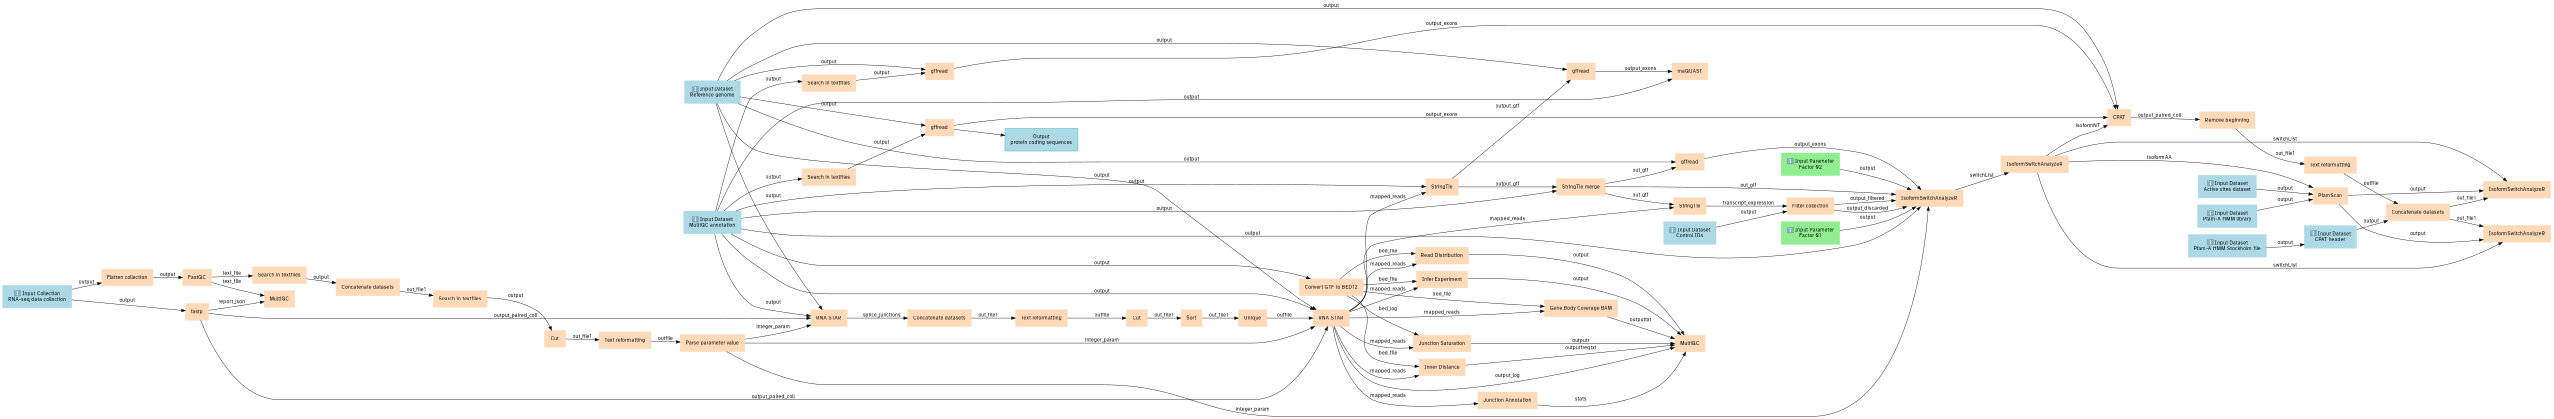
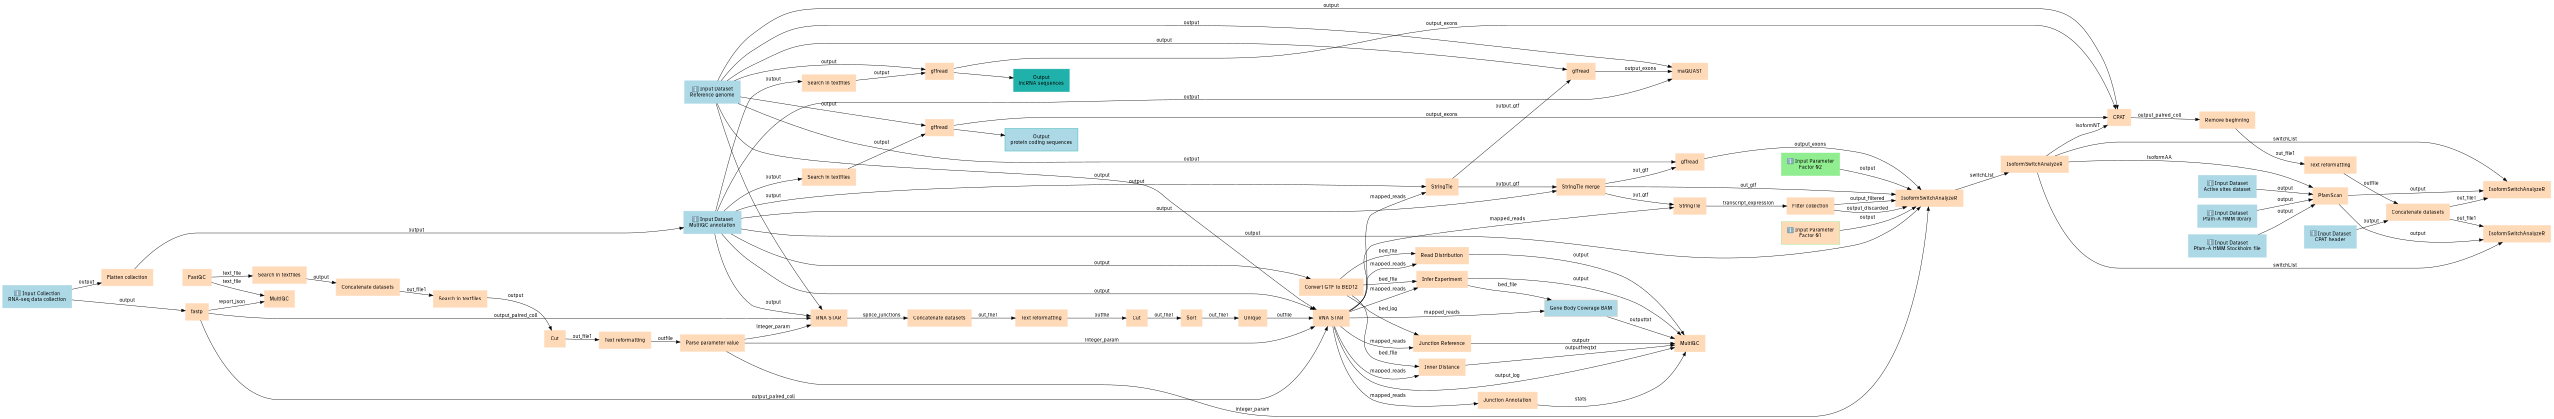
  digraph {
    rankdir=LR
    node [color=peachpuff fontname="Atkinson Hyperlegible" margin="0.2,0.2" shape=box style=filled]
    edge [fontname="Atkinson Hyperlegible"]
    n1 [color=lightblue label="ℹ️ Input Collection\nRNA-seq data collection"]
    n2 [label=fastp]
    n3 [label="Flatten collection"]
    n4 [label="RNA STAR"]
    n5 [label="RNA STAR"]
    n6 [label=MultiQC]
    n7 [label=FastQC]
    n8 [color=lightblue label="ℹ️ Input Dataset\nReference genome"]
    n9 [label=gffread]
    n10 [label=gffread]
    n11 [label=gffread]
    n12 [label=rnaQUAST]
    n13 [label=gffread]
    n14 [label=CPAT]
+   n15 [color=lightseagreen label="Output\nlncRNA sequences"]
    n16 [color=lightseagreen fillcolor=lightblue label="Output\nprotein coding sequences"]
    n17 [label="Concatenate datasets"]
    n18 [label=StringTie]
    n19 [label="Junction Annotation"]
-   n20 [label="Junction Saturation"]
-   n21 [label="Gene Body Coverage BAM"]
+   n20 [label="Junction Reference"]
+   n21 [label="Gene Body Coverage BAM" fillcolor=lightblue]
    n22 [label="Inner Distance"]
    n23 [label="Infer Experiment"]
    n24 [label="Read Distribution"]
    n25 [label=MultiQC]
    n26 [label=StringTie]
    n27 [label=IsoformSwitchAnalyzeR]
    n28 [label="Remove beginning"]
    n29 [color=lightblue label="ℹ️ Input Dataset\nMultiQC annotation"]
    n30 [label="Search in textfiles"]
    n31 [label="Search in textfiles"]
    n32 [label="Convert GTF to BED12"]
    n33 [label="StringTie merge"]
    n34 [label=IsoformSwitchAnalyzeR]
-   n35 [color=lightblue label="ℹ️ Input Dataset\nControl IDs"]
    n36 [label="Filter collection"]
    n37 [color=lightgreen label="ℹ️ Input Parameter\nFactor 02"]
-   n38 [color=lightgreen label="ℹ️ Input Parameter\nFactor 01"]
+   n38 [color=lightgreen label="ℹ️ Input Parameter\nFactor 01" fillcolor=peachpuff]
    n39 [color=lightblue label="ℹ️ Input Dataset\nCPAT header"]
    n40 [label="Concatenate datasets"]
    n41 [label=IsoformSwitchAnalyzeR]
    n42 [label=IsoformSwitchAnalyzeR]
    n43 [color=lightblue label="ℹ️ Input Dataset\nActive sites dataset"]
    n44 [label=PfamScan]
    n45 [color=lightblue label="ℹ️ Input Dataset\nPfam-A HMM Stockholm file"]
    n46 [color=lightblue label="ℹ️ Input Dataset\nPfam-A HMM library"]
    n47 [label="Search in textfiles"]
    n48 [label="Concatenate datasets"]
    n49 [label="Search in textfiles"]
    n50 [label=Cut]
    n51 [label="Text reformatting"]
    n52 [label="Parse parameter value"]
    n53 [label="Text reformatting"]
    n54 [label=Cut]
    n55 [label=Sort]
    n56 [label=Unique]
    n57 [label="Text reformatting"]
    n1 -> n2 [label=output]
    n1 -> n3 [label=output]
    n2 -> n4 [label=output_paired_coll]
    n2 -> n5 [label=output_paired_coll]
    n2 -> n6 [label=report_json]
-   n3 -> n7 [label=output]
+   n3 -> n29 [label=output]
    n4 -> n17 [label=splice_junctions]
    n5 -> n18 [label=mapped_reads]
    n5 -> n19 [label=mapped_reads]
    n5 -> n20 [label=mapped_reads]
    n5 -> n21 [label=mapped_reads]
    n5 -> n22 [label=mapped_reads]
    n5 -> n23 [label=mapped_reads]
    n5 -> n24 [label=mapped_reads]
    n5 -> n25 [label=output_log]
    n5 -> n26 [label=mapped_reads]
    n7 -> n6 [label=text_file]
    n7 -> n47 [label=text_file]
    n8 -> n4 [label=output]
    n8 -> n5 [label=output]
    n8 -> n9 [label=output]
    n8 -> n10 [label=output]
    n8 -> n11 [label=output]
+   n8 -> n12 [label=output]
    n8 -> n13 [label=output]
    n8 -> n14 [label=output]
    n9 -> n14 [label=output_exons]
+   n9 -> n15
    n10 -> n14 [label=output_exons]
    n10 -> n16
    n11 -> n12 [label=output_exons]
    n13 -> n27 [label=output_exons]
    n14 -> n28 [label=output_paired_coll]
    n17 -> n53 [label=out_file1]
    n18 -> n11 [label=output_gtf]
    n18 -> n33 [label=output_gtf]
    n19 -> n25 [label=stats]
    n20 -> n25 [label=outputr]
    n21 -> n25 [label=outputtxt]
    n22 -> n25 [label=outputfreqtxt]
    n23 -> n25 [label=output]
    n24 -> n25 [label=output]
    n26 -> n36 [label=transcript_expression]
    n27 -> n34 [label=switchList]
    n28 -> n57 [label=out_file1]
    n29 -> n4 [label=output]
    n29 -> n5 [label=output]
    n29 -> n12 [label=output]
    n29 -> n18 [label=output]
    n29 -> n27 [label=output]
    n29 -> n30 [label=output]
    n29 -> n31 [label=output]
    n29 -> n32 [label=output]
    n29 -> n33 [label=output]
    n30 -> n9 [label=output]
    n31 -> n10 [label=output]
    n32 -> n20 [label=bed_log]
-   n32 -> n21 [label=bed_file]
+   n23 -> n21 [label=bed_file]
    n32 -> n22 [label=bed_file]
    n32 -> n23 [label=bed_file]
    n32 -> n24 [label=bed_file]
    n33 -> n13 [label=out_gtf]
    n33 -> n26 [label=out_gtf]
    n33 -> n27 [label=out_gtf]
    n34 -> n14 [label=isoformNT]
    n34 -> n41 [label=switchList]
    n34 -> n42 [label=switchList]
    n34 -> n44 [label=isoformAA]
-   n35 -> n36 [label=output]
    n36 -> n27 [label=output_filtered]
    n36 -> n27 [label=output_discarded]
    n37 -> n27 [label=output]
    n38 -> n27 [label=output]
    n39 -> n40 [label=output]
    n40 -> n41 [label=out_file1]
    n40 -> n42 [label=out_file1]
    n43 -> n44 [label=output]
    n44 -> n41 [label=output]
    n44 -> n42 [label=output]
-   n45 -> n39 [label=output]
+   n45 -> n44 [label=output]
    n46 -> n44 [label=output]
    n47 -> n48 [label=output]
    n48 -> n49 [label=out_file1]
    n49 -> n50 [label=output]
    n50 -> n51 [label=out_file1]
    n51 -> n52 [label=outfile]
    n52 -> n4 [label=integer_param]
    n52 -> n5 [label=integer_param]
    n52 -> n27 [label=integer_param]
    n53 -> n54 [label=outfile]
    n54 -> n55 [label=out_file1]
    n55 -> n56 [label=out_file1]
    n56 -> n5 [label=outfile]
    n57 -> n40 [label=outfile]
  }
